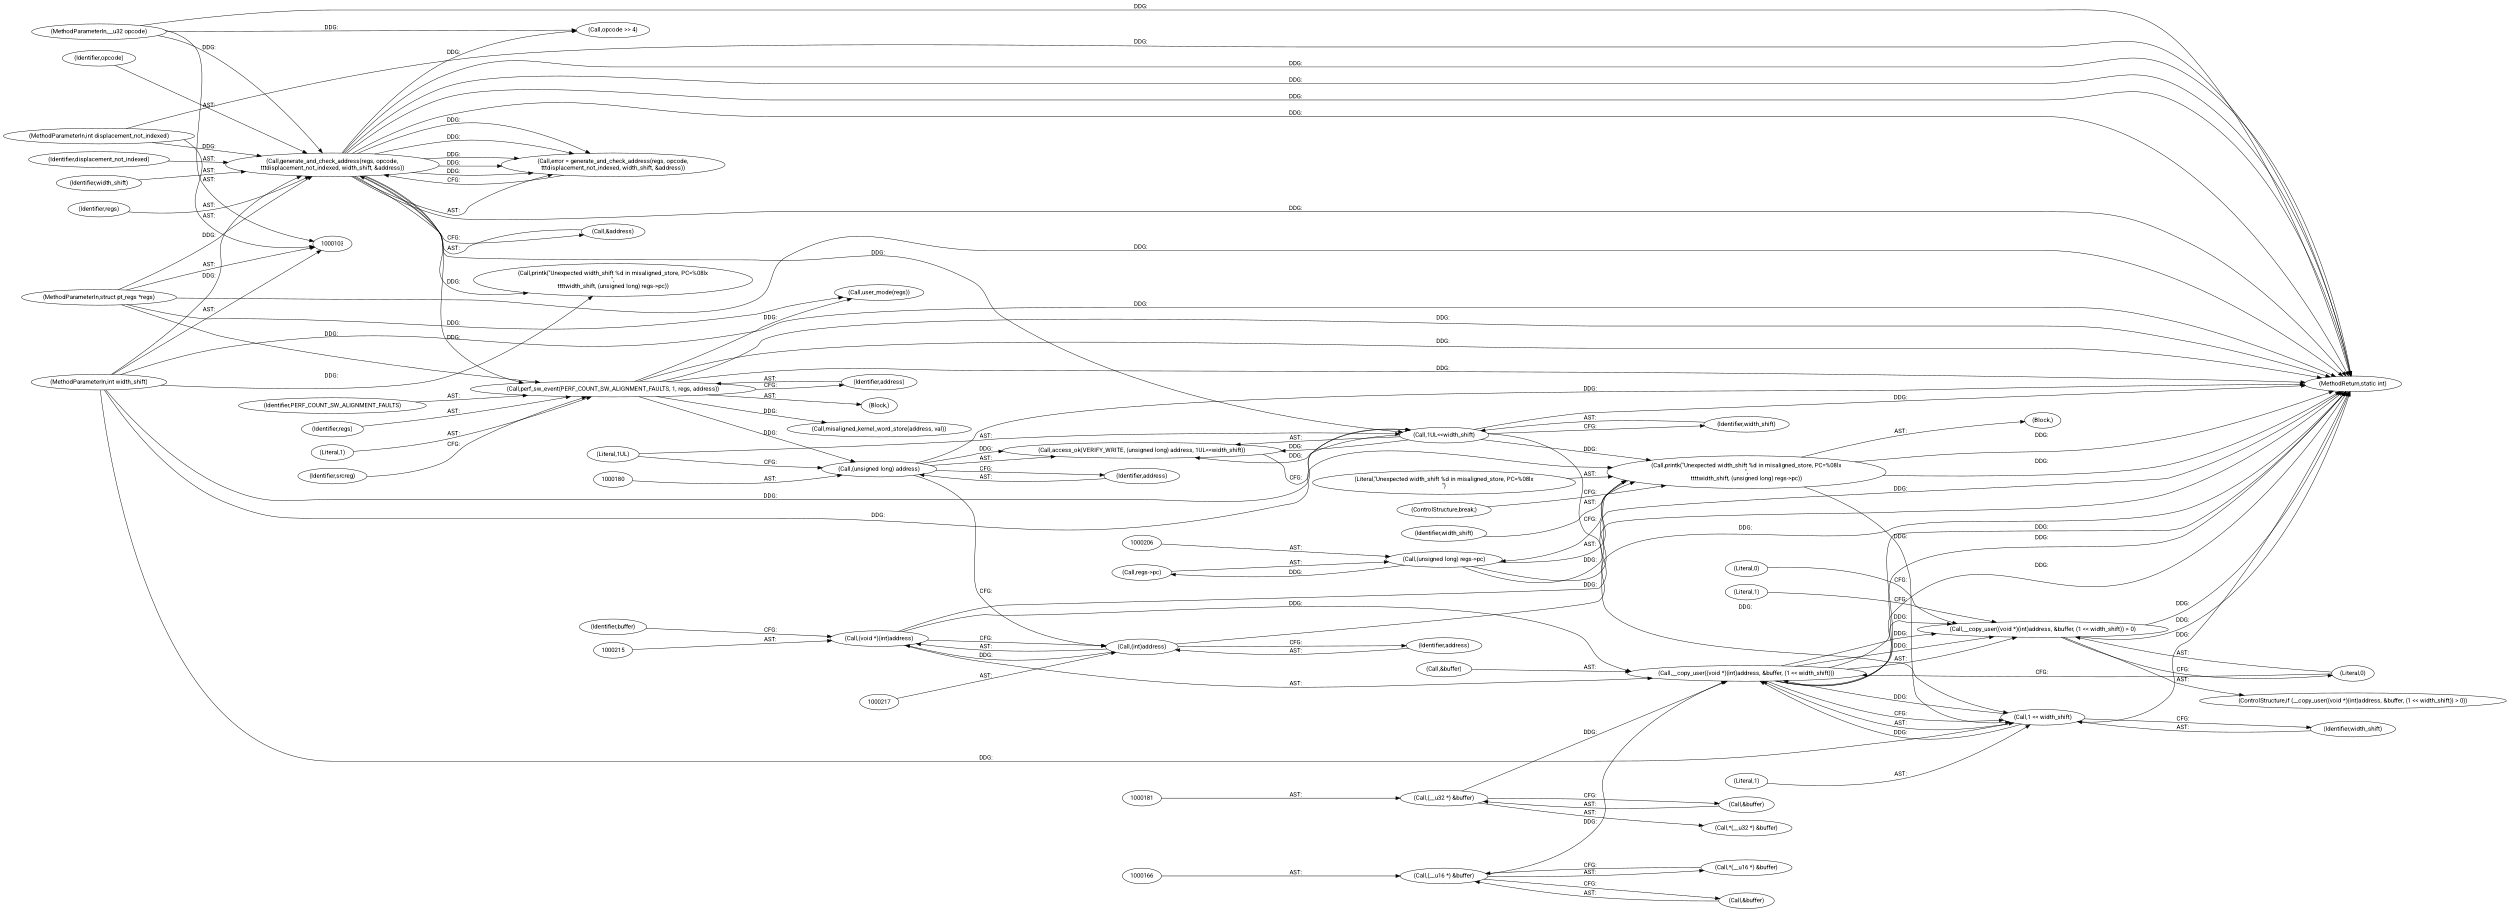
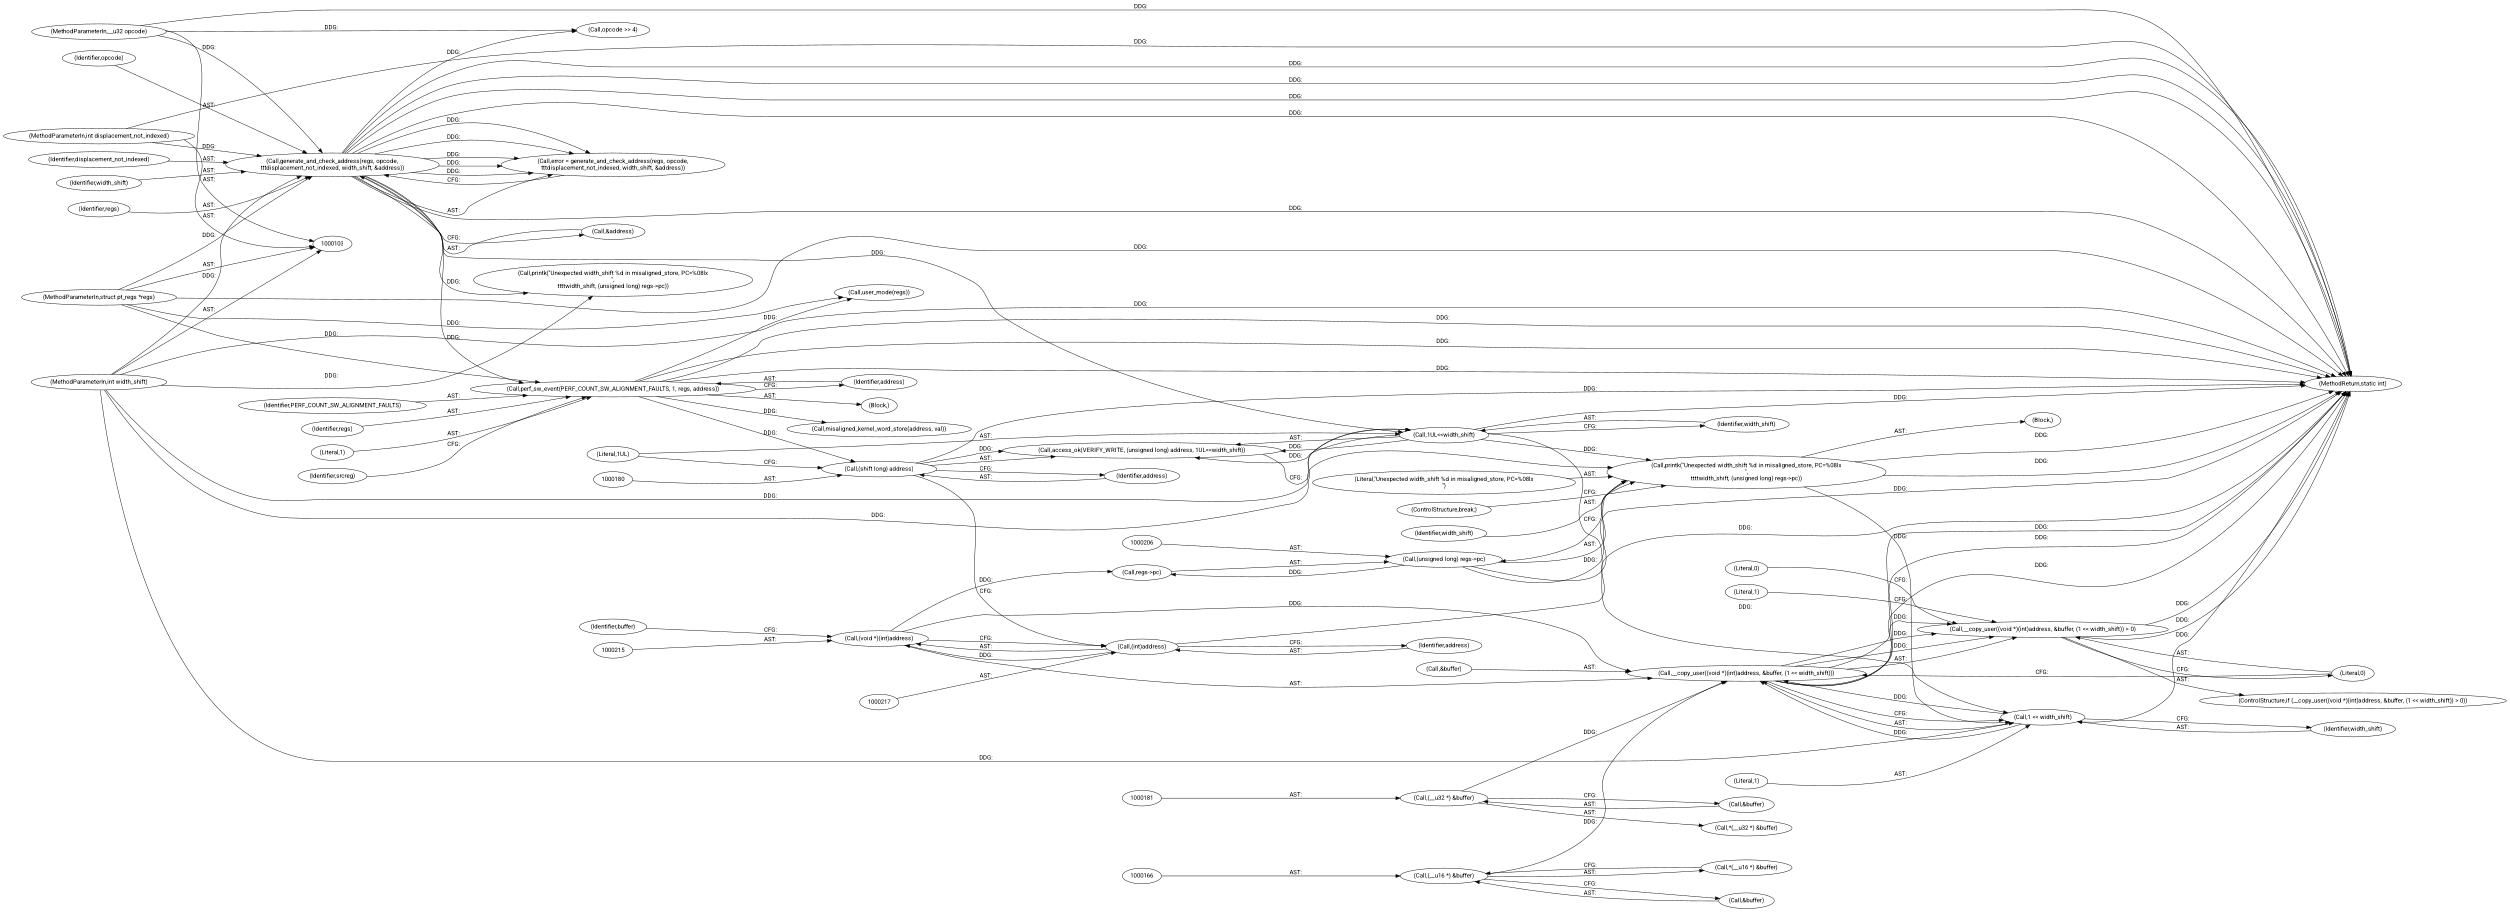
  digraph {
    fontname=Roboto
    rankdir=LR
    node [fontname=Roboto]
    edge [fontname=Roboto]
    n1 [label="(Call,__copy_user((void *)(int)address, &buffer, (1 << width_shift)))"]
    n2 [label="(Call,1 << width_shift)"]
    n3 [label="(Call,__copy_user((void *)(int)address, &buffer, (1 << width_shift)) > 0)"]
    n4 [label="(MethodReturn,static int)"]
    n5 [label="(Identifier,width_shift)"]
    n6 [label="(Literal,0)"]
    n7 [label="(ControlStructure,if (__copy_user((void *)(int)address, &buffer, (1 << width_shift)) > 0))"]
    n8 [label="(Call,(void *)(int)address)"]
    n9 [label="(Call,(int)address)"]
    n10 [label="(Identifier,address)"]
-   n11 [label="(Call,(unsigned long) address)"]
+   n11 [label="(Call,(shift long) address)"]
    n12 [label="(Identifier,address)"]
    n13 [label="(Call,access_ok(VERIFY_WRITE, (unsigned long) address, 1UL<<width_shift))"]
    n14 [label="(Call,1UL<<width_shift)"]
    n15 [label="(Call,perf_sw_event(PERF_COUNT_SW_ALIGNMENT_FAULTS, 1, regs, address))"]
    n16 [label="(Call,misaligned_kernel_word_store(address, val))"]
    n17 [label="(Call,user_mode(regs))"]
    n18 [label="(Identifier,address)"]
    n19 [label="(Block,)"]
    n20 [label="(Call,generate_and_check_address(regs, opcode,\n\t\t\tdisplacement_not_indexed, width_shift, &address))"]
    n21 [label="(Call,opcode >> 4)"]
    n22 [label="(Call,&address)"]
    n23 [label="(Call,error = generate_and_check_address(regs, opcode,\n\t\t\tdisplacement_not_indexed, width_shift, &address))"]
    n24 [label="(Call,printk(\"Unexpected width_shift %d in misaligned_store, PC=%08lx\n\",\n\t\t\t\twidth_shift, (unsigned long) regs->pc))"]
    n25 [label="(Call,printk(\"Unexpected width_shift %d in misaligned_store, PC=%08lx\n\",\n\t\t\t\twidth_shift, (unsigned long) regs->pc))"]
    n26 [label="(Identifier,width_shift)"]
    n27 [label="(MethodParameterIn,struct pt_regs *regs)"]
    1000103
    n29 [label="(MethodParameterIn,__u32 opcode)"]
    n30 [label="(MethodParameterIn,int displacement_not_indexed)"]
    n31 [label="(MethodParameterIn,int width_shift)"]
    n32 [label="(Call,(unsigned long) regs->pc)"]
    n33 [label="(Block,)"]
    n34 [label="(Call,(__u32 *) &buffer)"]
    n35 [label="(Call,*(__u32 *) &buffer)"]
    n36 [label="(Call,&buffer)"]
    n37 [label="(Call,(__u16 *) &buffer)"]
    n38 [label="(Call,&buffer)"]
    n39 [label="(Call,*(__u16 *) &buffer)"]
    n40 [label="(Call,regs->pc)"]
    n41 [label="(Identifier,regs)"]
    n42 [label="(Identifier,displacement_not_indexed)"]
    n43 [label="(Call,&buffer)"]
    n44 [label="(Literal,\"Unexpected width_shift %d in misaligned_store, PC=%08lx\n\")"]
    n45 [label="(Identifier,width_shift)"]
    n46 [label="(Literal,1UL)"]
    n47 [label="(ControlStructure,break;)"]
    n48 [label="(Literal,0)"]
    n49 [label="(Identifier,buffer)"]
    n50 [label="(Literal,1)"]
    n51 [label="(Identifier,regs)"]
    n52 [label="(Identifier,srcreg)"]
    n53 [label="(Literal,1)"]
    n54 [label="(Literal,1)"]
    n55 [label="(Identifier,opcode)"]
    n56 [label="(Identifier,PERF_COUNT_SW_ALIGNMENT_FAULTS)"]
    n57 [label="(Identifier,width_shift)"]
    1000215
    1000217
    n60 [label=1000180]
    1000181
    1000166
    1000206
    n1 -> n2 [label="CFG: "]
    n1 -> n3 [label="AST: "]
    n1 -> n3 [label="DDG: "]
    n1 -> n3 [label="DDG: "]
    n1 -> n3 [label="DDG: "]
    n1 -> n4 [label="DDG: "]
    n1 -> n4 [label="DDG: "]
    n1 -> n4 [label="DDG: "]
    n2 -> n1 [label="AST: "]
    n2 -> n1 [label="DDG: "]
    n2 -> n1 [label="DDG: "]
    n2 -> n4 [label="DDG: "]
    n2 -> n5 [label="CFG: "]
    n3 -> n4 [label="DDG: "]
    n3 -> n4 [label="DDG: "]
    n3 -> n6 [label="CFG: "]
    n3 -> n7 [label="AST: "]
    n5 -> n2 [label="AST: "]
    n6 -> n1 [label="CFG: "]
    n6 -> n3 [label="AST: "]
    n8 -> n1 [label="AST: "]
    n8 -> n1 [label="DDG: "]
-   n8 -> n4 [label="DDG: "]
+   n8 -> n40 [label="DDG: "]
    n8 -> n9 [label="CFG: "]
    n9 -> n4 [label="DDG: "]
    n9 -> n8 [label="AST: "]
    n9 -> n8 [label="DDG: "]
    n9 -> n10 [label="CFG: "]
    n10 -> n9 [label="AST: "]
    n11 -> n4 [label="DDG: "]
    n11 -> n9 [label="CFG: "]
    n11 -> n12 [label="CFG: "]
    n11 -> n13 [label="AST: "]
    n11 -> n13 [label="DDG: "]
    n12 -> n11 [label="AST: "]
    n13 -> n14 [label="CFG: "]
    n14 -> n2 [label="DDG: "]
    n14 -> n4 [label="DDG: "]
    n14 -> n13 [label="AST: "]
    n14 -> n13 [label="DDG: "]
    n14 -> n13 [label="DDG: "]
    n14 -> n25 [label="DDG: "]
    n14 -> n26 [label="CFG: "]
    n15 -> n4 [label="DDG: "]
    n15 -> n4 [label="DDG: "]
    n15 -> n4 [label="DDG: "]
    n15 -> n11 [label="DDG: "]
    n15 -> n16 [label="DDG: "]
    n15 -> n17 [label="DDG: "]
    n15 -> n18 [label="CFG: "]
    n15 -> n19 [label="AST: "]
    n18 -> n15 [label="AST: "]
    n20 -> n4 [label="DDG: "]
    n20 -> n4 [label="DDG: "]
    n20 -> n4 [label="DDG: "]
    n20 -> n4 [label="DDG: "]
    n20 -> n4 [label="DDG: "]
    n20 -> n14 [label="DDG: "]
    n20 -> n15 [label="DDG: "]
    n20 -> n21 [label="DDG: "]
    n20 -> n22 [label="CFG: "]
    n20 -> n23 [label="AST: "]
    n20 -> n23 [label="DDG: "]
    n20 -> n23 [label="DDG: "]
    n20 -> n23 [label="DDG: "]
    n20 -> n23 [label="DDG: "]
    n20 -> n23 [label="DDG: "]
    n20 -> n24 [label="DDG: "]
    n22 -> n20 [label="AST: "]
    n23 -> n20 [label="CFG: "]
    n25 -> n2 [label="DDG: "]
    n25 -> n4 [label="DDG: "]
    n25 -> n4 [label="DDG: "]
    n25 -> n32 [label="CFG: "]
    n25 -> n33 [label="AST: "]
    n26 -> n14 [label="AST: "]
    n27 -> n4 [label="DDG: "]
    n27 -> n15 [label="DDG: "]
    n27 -> n17 [label="DDG: "]
    n27 -> n20 [label="DDG: "]
    n27 -> 1000103 [label="AST: "]
    n29 -> n4 [label="DDG: "]
    n29 -> n20 [label="DDG: "]
    n29 -> n21 [label="DDG: "]
    n29 -> 1000103 [label="AST: "]
    n30 -> n4 [label="DDG: "]
    n30 -> n20 [label="DDG: "]
    n30 -> 1000103 [label="AST: "]
    n31 -> n2 [label="DDG: "]
    n31 -> n4 [label="DDG: "]
    n31 -> n14 [label="DDG: "]
    n31 -> n20 [label="DDG: "]
    n31 -> n24 [label="DDG: "]
    n31 -> n25 [label="DDG: "]
    n31 -> 1000103 [label="AST: "]
    n32 -> n4 [label="DDG: "]
    n32 -> n25 [label="AST: "]
    n32 -> n25 [label="DDG: "]
    n32 -> n40 [label="DDG: "]
    n34 -> n1 [label="DDG: "]
    n34 -> n35 [label="AST: "]
    n34 -> n36 [label="CFG: "]
    n36 -> n34 [label="AST: "]
    n37 -> n1 [label="DDG: "]
    n37 -> n38 [label="CFG: "]
    n37 -> n39 [label="AST: "]
    n38 -> n37 [label="AST: "]
    n39 -> n37 [label="CFG: "]
    n40 -> n32 [label="AST: "]
    n41 -> n15 [label="AST: "]
    n42 -> n20 [label="AST: "]
    n43 -> n1 [label="AST: "]
    n44 -> n25 [label="AST: "]
    n45 -> n20 [label="AST: "]
    n46 -> n11 [label="CFG: "]
    n46 -> n14 [label="AST: "]
    n47 -> n25 [label="CFG: "]
    n48 -> n3 [label="CFG: "]
    n49 -> n8 [label="CFG: "]
    n50 -> n15 [label="AST: "]
    n51 -> n20 [label="AST: "]
    n52 -> n15 [label="CFG: "]
    n53 -> n2 [label="AST: "]
    n54 -> n3 [label="CFG: "]
    n55 -> n20 [label="AST: "]
    n56 -> n15 [label="AST: "]
    n57 -> n25 [label="AST: "]
    1000215 -> n8 [label="AST: "]
    1000217 -> n9 [label="AST: "]
    n60 -> n11 [label="AST: "]
    1000181 -> n34 [label="AST: "]
    1000166 -> n37 [label="AST: "]
    1000206 -> n32 [label="AST: "]
  }
